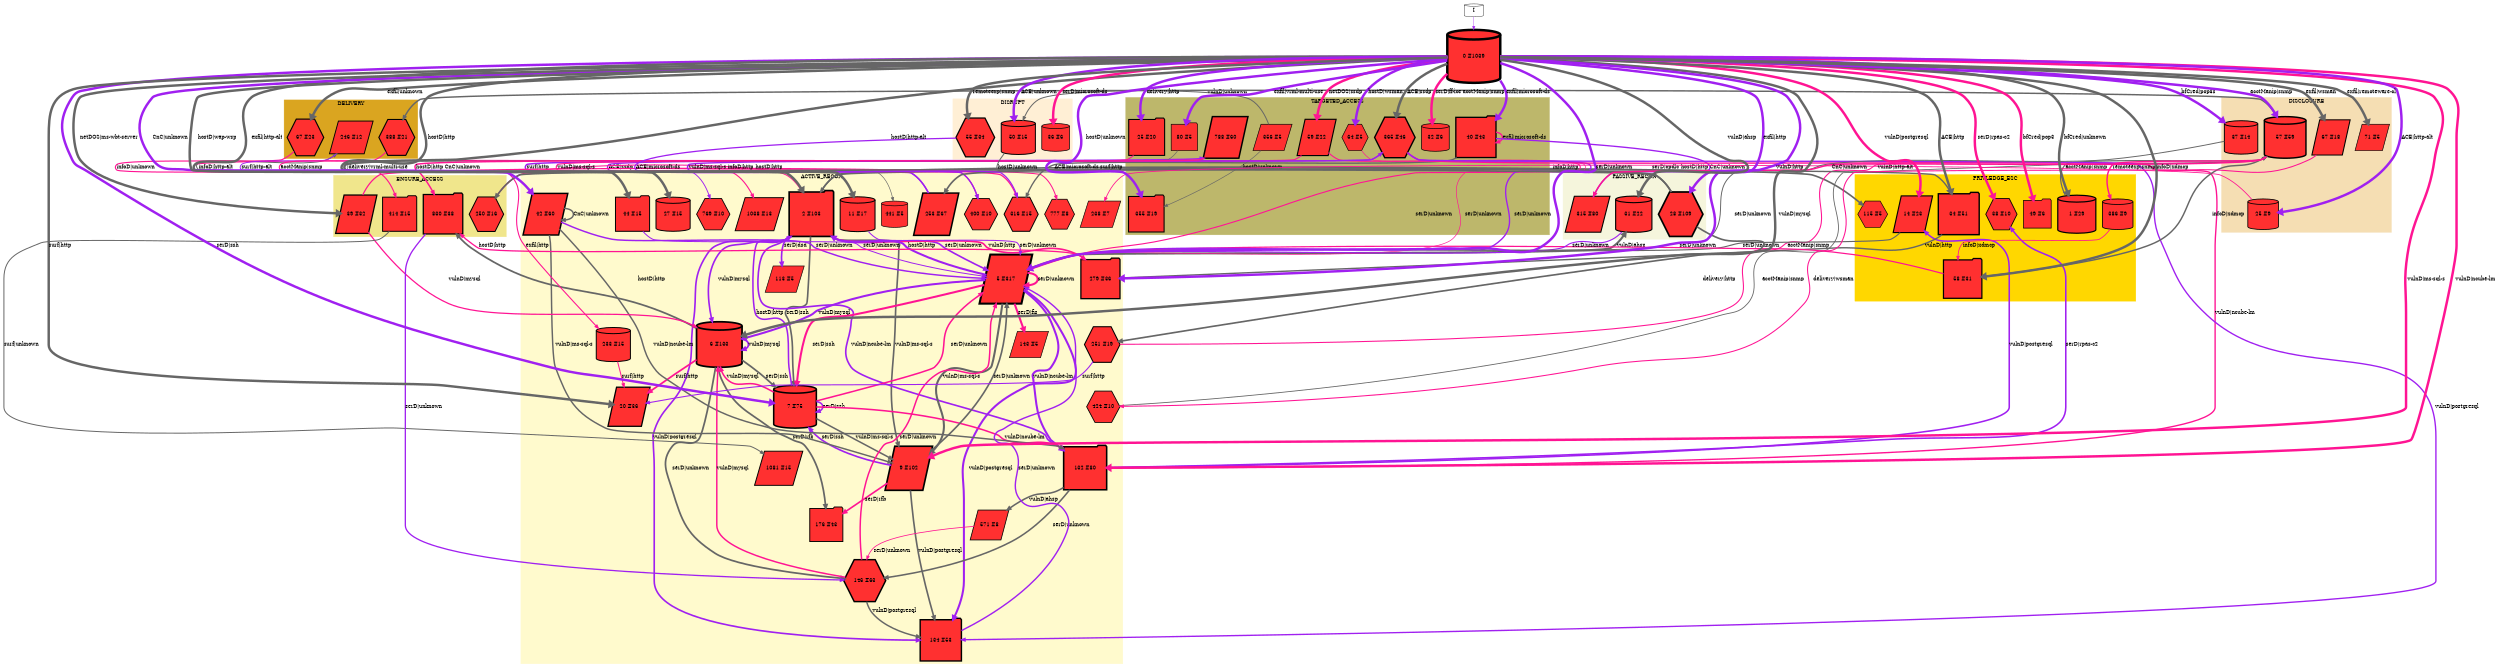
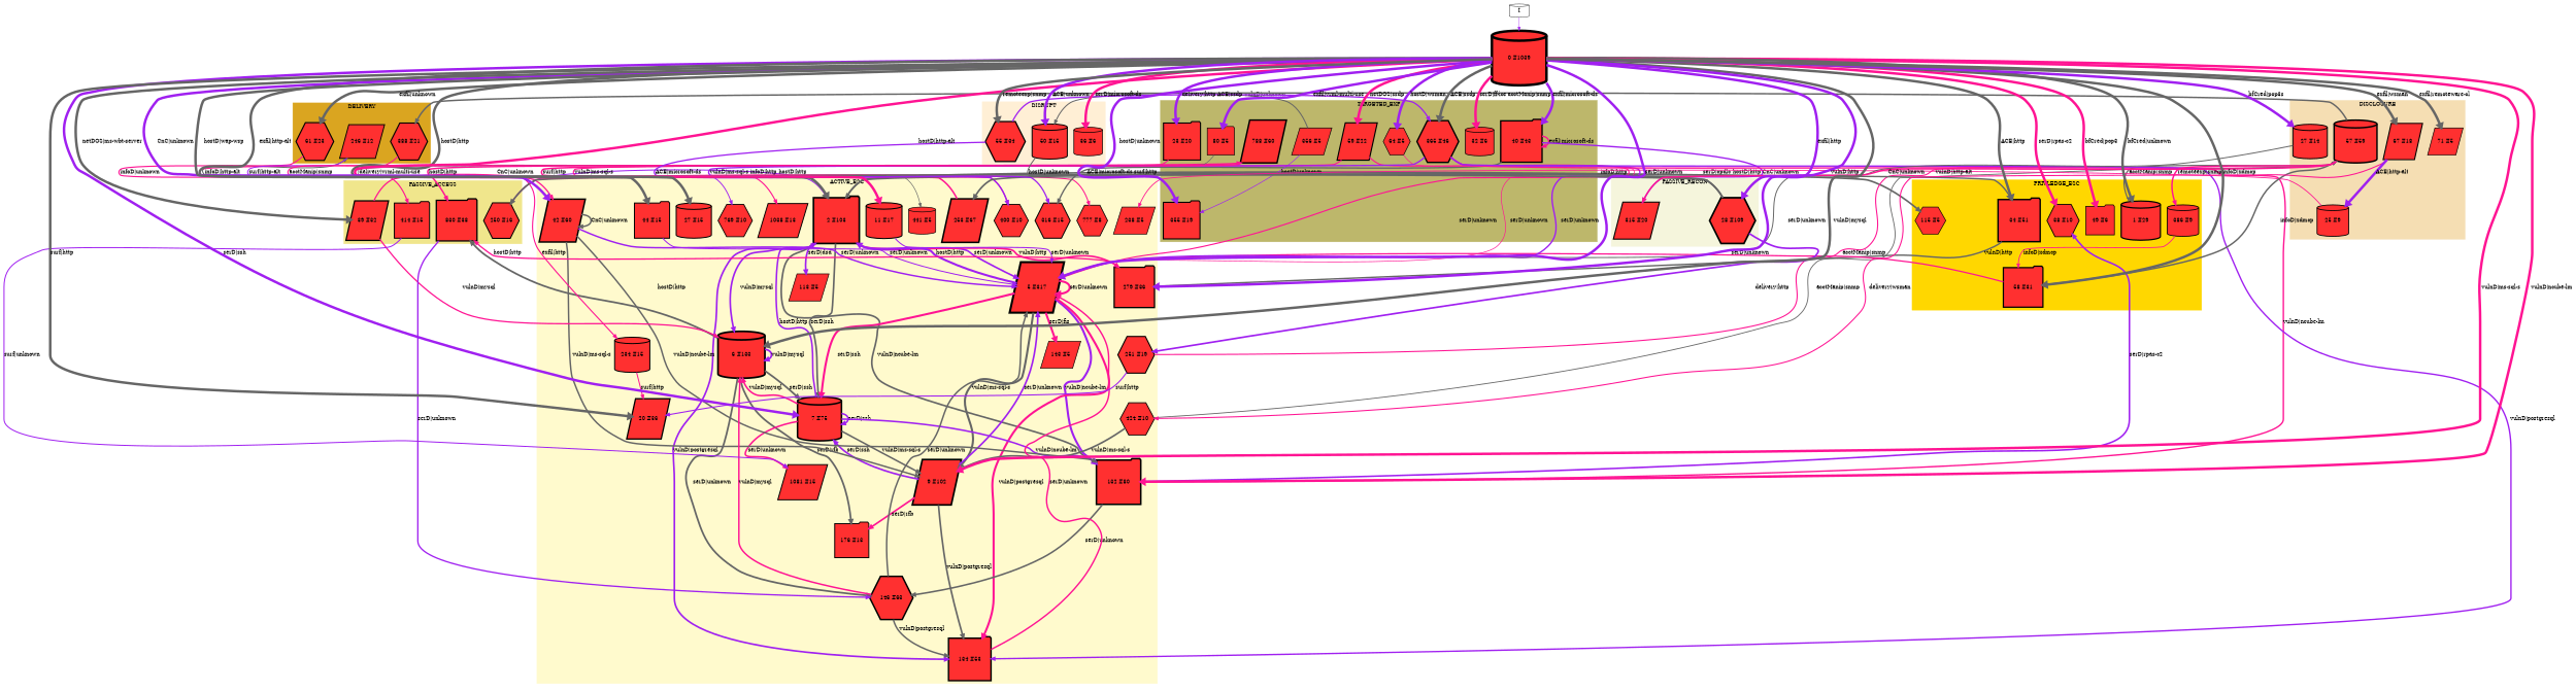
  digraph {
    node [fillcolor=firebrick1 penwidth=1.79176 shape=parallelogram style=filled]
    edge [color=gray40 penwidth=6.94698]
    n1 [height=1.73066 label="2 #103" penwidth=4.64439 shape=folder width=1.73066]
    n2 [height=1.91133 label="5 #317" penwidth=5.76205 width=1.91133]
    n3 [height=1.77459 label="6 #133" penwidth=4.89784 shape=cylinder width=1.77459]
    n4 [height=1.67349 label="7 #75" penwidth=4.33073 shape=cylinder width=1.67349]
    n5 [height=1.72895 label="9 #102" penwidth=4.63473 width=1.72895]
    n6 [height=1.3585 label="11 #17" penwidth=2.89037 shape=cylinder width=1.3585]
    n7 [height=1.52843 label="20 #36" penwidth=3.61092 width=1.52843]
    n8 [height=1.32776 label="27 #15" penwidth=2.77259 shape=cylinder width=1.32776]
    n9 [height=1.63137 label="42 #60" penwidth=4.11087 width=1.63137]
    n10 [height=1.32776 label="44 #15" penwidth=2.77259 shape=folder width=1.32776]
    n11 [height=1.02667 label="113 #5" width=1.02667]
    n12 [height=1.68537 label="132 #80" penwidth=4.39445 shape=folder width=1.68537]
    n13 [height=1.60723 label="134 #53" penwidth=3.98898 shape=folder width=1.60723]
    n14 [height=1.02667 label="143 #5" width=1.02667]
    n15 [height=1.64072 label="146 #63" penwidth=4.15888 shape=hexagon width=1.64072]
-   n16 [height=1.29172 label="176 #43" penwidth=2.63906 shape=folder width=1.29172]
-   n17 [height=1.32776 label="233 #15" penwidth=2.77259 shape=cylinder width=1.32776]
-   n18 [height=1.02667 label="238 #7" width=1.02667]
+   n16 [height=1.29172 label="176 #13" penwidth=2.63906 shape=folder width=1.29172]
+   n17 [height=1.32776 label="234 #15" penwidth=2.77259 shape=cylinder width=1.32776]
+   n18 [height=1.02667 label="238 #5" width=1.02667]
    n19 [height=1.38523 label="251 #19" penwidth=2.99573 shape=hexagon width=1.38523]
    n20 [height=1.6524 label="253 #67" penwidth=4.21951 width=1.6524]
    n21 [height=1.52843 label="279 #36" penwidth=3.61092 shape=folder width=1.52843]
    n22 [height=1.32776 label="316 #15" penwidth=2.77259 shape=hexagon width=1.32776]
    n23 [height=1.22316 label="400 #10" penwidth=2.3979 shape=hexagon width=1.22316]
    n24 [height=1.22316 label="424 #10" penwidth=2.3979 shape=hexagon width=1.22316]
    n25 [height=1.02667 label="441 #5" shape=cylinder width=1.02667]
-   n26 [height=1.16228 label="571 #8" penwidth=2.19722 width=1.16228]
    n27 [height=1.22316 label="769 #10" penwidth=2.3979 shape=hexagon width=1.22316]
    n28 [height=1.16228 label="777 #8" penwidth=2.19722 shape=hexagon width=1.16228]
    n29 [height=1.29172 label="1038 #13" penwidth=2.63906 width=1.29172]
    n30 [height=1.32776 label="1081 #15" penwidth=2.77259 width=1.32776]
    n31 [height=1.48188 label="1 #29" penwidth=3.4012 shape=cylinder width=1.48188]
-   n32 [height=1.42985 label="14 #23" penwidth=3.17805 width=1.42985]
    n33 [height=1.59964 label="34 #51" penwidth=3.95124 shape=folder width=1.59964]
    n34 [height=1.22316 label="38 #10" penwidth=2.3979 shape=hexagon width=1.22316]
    n35 [height=1.08042 label="49 #6" penwidth=1.94591 shape=folder width=1.08042]
    n36 [height=1.49643 label="58 #31" penwidth=3.46574 shape=folder width=1.49643]
    n37 [height=1.02667 label="115 #5" shape=hexagon width=1.02667]
    n38 [height=1.19471 label="386 #9" penwidth=2.30259 shape=cylinder width=1.19471]
    n39 [height=1.5033 label="39 #32" penwidth=3.49651 width=1.5033]
    n40 [height=1.3437 label="250 #16" penwidth=2.83321 shape=hexagon width=1.3437]
    n41 [height=1.32776 label="414 #15" penwidth=2.77259 shape=folder width=1.32776]
    n42 [height=1.53978 label="830 #38" penwidth=3.66356 shape=folder width=1.53978]
-   n43 [height=1.39736 label="25 #20" penwidth=3.04452 shape=folder width=1.39736]
+   n43 [height=1.39736 label="23 #20" penwidth=3.04452 shape=folder width=1.39736]
    n44 [height=1.08042 label="32 #6" penwidth=1.94591 shape=cylinder width=1.08042]
    n45 [height=1.56532 label="40 #43" penwidth=3.78419 shape=folder width=1.56532]
    n46 [height=1.41961 label="59 #22" penwidth=3.13549 width=1.41961]
    n47 [height=1.02667 label="64 #5" shape=hexagon width=1.02667]
    n48 [height=1.02667 label="80 #5" shape=folder width=1.02667]
    n49 [height=1.38523 label="355 #19" penwidth=2.99573 shape=folder width=1.38523]
    n50 [height=1.02667 label="356 #5" width=1.02667]
    n51 [height=1.57901 label="365 #46" penwidth=3.85015 shape=hexagon width=1.57901]
    n52 [height=1.63137 label="788 #60" penwidth=4.11087 width=1.63137]
    n53 [height=1.74055 label="28 #109" penwidth=4.70048 shape=hexagon width=1.74055]
-   n54 [height=1.41961 label="31 #22" penwidth=3.13549 shape=cylinder width=1.41961]
-   n55 [height=1.39736 label="315 #80" penwidth=3.04452 width=1.39736]
-   n56 [height=1.42985 label="67 #23" penwidth=3.17805 shape=hexagon width=1.42985]
+   n55 [height=1.39736 label="315 #20" penwidth=3.04452 width=1.39736]
+   n56 [height=1.42985 label="61 #23" penwidth=3.17805 shape=hexagon width=1.42985]
    n57 [height=1.27115 label="246 #12" penwidth=2.56495 width=1.27115]
    n58 [height=1.4088 label="388 #21" penwidth=3.09104 shape=hexagon width=1.4088]
    n59 [height=1.19471 label="25 #9" penwidth=2.30259 shape=cylinder width=1.19471]
-   n60 [height=1.31051 label="37 #14" penwidth=2.70805 shape=cylinder width=1.31051]
+   n60 [height=1.31051 label="27 #14" penwidth=2.70805 shape=cylinder width=1.31051]
    n61 [height=1.62813 label="57 #59" penwidth=4.09434 shape=cylinder width=1.62813]
    n62 [height=1.37231 label="67 #18" penwidth=2.94444 width=1.37231]
    n63 [height=1.02667 label="71 #5" width=1.02667]
    n64 [height=1.08042 label="36 #6" penwidth=1.94591 shape=cylinder width=1.08042]
    n65 [height=1.32776 label="50 #15" penwidth=2.77259 shape=cylinder width=1.32776]
    n66 [height=1.5163 label="55 #34" penwidth=3.55535 shape=hexagon width=1.5163]
    n67 [height=2.07279 label="0 #1039" penwidth=6.94698 shape=cylinder width=2.07279]
    I [shape=cylinder fillcolor="" penwidth="" style=""]
    subgraph cluster_1 {
      color=lemonchiffon
-     label=ACTIVE_RECON
+     label=ACTIVE_ESC
      style=filled
      n1
      n2
      n3
      n4
      n5
      n6
      n7
      n8
      n9
      n10
      n11
      n12
      n13
      n14
      n15
      n16
      n17
      n18
      n19
      n20
      n21
      n22
      n23
      n24
      n25
-     n26
      n27
      n28
      n29
      n30
    }
    subgraph cluster_2 {
      color=gold
      label=PRIVLEDGE_ESC
      style=filled
      n31
-     n32
      n33
      n34
      n35
      n36
      n37
      n38
    }
    subgraph cluster_3 {
      color=khaki
-     label=ENSURE_ACCESS
+     label=PASSIVE_ACCESS
      style=filled
      n39
      n40
      n41
      n42
    }
    subgraph cluster_4 {
      color=darkkhaki
-     label=TARGETED_ACCESS
+     label=TARGETED_EXP
      style=filled
      n43
      n44
      n45
      n46
      n47
      n48
      n49
      n50
      n51
      n52
    }
    subgraph cluster_5 {
      color=beige
      label=PASSIVE_RECON
      style=filled
      n53
-     n54
      n55
    }
    subgraph cluster_6 {
      color=goldenrod
      label=DELIVERY
      style=filled
      n56
      n57
      n58
    }
    subgraph cluster_7 {
      color=wheat
      label=DISCLOSURE
      style=filled
      n59
      n60
      n61
      n62
      n63
    }
    subgraph cluster_8 {
      color=papayawhip
      label=DISRUPT
      style=filled
      n64
      n65
      n66
    }
    subgraph cluster_9 {
      color=orange
      label=DISTORT
      style=filled
    }
    n1 -> n2 [color=purple label="serD|unknown\n" penwidth=4.64439]
    n1 -> n3 [color=purple label="vulnD|mysql\n" penwidth=4.64439]
    n1 -> n4 [label="serD|ssh\n" penwidth=4.64439]
-   n1 -> n5 [label="vulnD|ms-sql-s\n" penwidth=4.64439]
+   n24 -> n5 [label="vulnD|ms-sql-s\n" penwidth=4.64439]
    n1 -> n11 [color=purple label="serD|dsd\n" penwidth=4.64439]
-   n1 -> n12 [color=purple label="vulnD|ncube-lm\n" penwidth=4.64439]
+   n1 -> n12 [label="vulnD|ncube-lm\n" penwidth=4.64439]
    n1 -> n13 [color=purple label="vulnD|postgresql\n" penwidth=4.64439]
    n1 -> n21 [color=deeppink label="vulnD|http\n" penwidth=4.64439]
    n1 -> n37 [label="serD|cpdlc\n" penwidth=4.64439]
    n2 -> n1 [color=purple label="hostD|http\n" penwidth=5.76205]
    n2 -> n2 [color=deeppink label="serD|unknown\n" penwidth=5.76205]
-   n2 -> n3 [color=purple label="vulnD|mysql\n" penwidth=5.76205]
    n2 -> n4 [color=deeppink label="serD|ssh\n" penwidth=5.76205]
    n2 -> n5 [label="vulnD|ms-sql-s\n" penwidth=5.76205]
    n2 -> n12 [color=purple label="vulnD|ncube-lm\n" penwidth=5.76205]
-   n2 -> n13 [color=purple label="vulnD|postgresql\n" penwidth=5.76205]
+   n2 -> n13 [color=deeppink label="vulnD|postgresql\n" penwidth=5.76205]
    n2 -> n14 [color=deeppink label="serD|fis\n" penwidth=5.76205]
-   n2 -> n54 [label="vulnD|ahsp\n" penwidth=5.76205]
    n3 -> n3 [color=purple label="vulnD|mysql\n" penwidth=4.89784]
    n3 -> n4 [label="serD|ssh\n" penwidth=4.89784]
-   n3 -> n7 [color=deeppink label="surf|http\n" penwidth=4.89784]
    n3 -> n15 [label="serD|unknown\n" penwidth=4.89784]
    n3 -> n16 [label="serD|rfb\n" penwidth=4.89784]
    n3 -> n42 [label="hostD|http\n" penwidth=4.89784]
    n4 -> n1 [color=purple label="hostD|http\n" penwidth=4.33073]
-   n4 -> n2 [color=deeppink label="serD|unknown\n" penwidth=4.33073]
+   n4 -> n30 [color=deeppink label="serD|unknown\n" penwidth=4.33073]
    n4 -> n3 [color=deeppink label="vulnD|mysql\n" penwidth=4.33073]
    n4 -> n4 [color=purple label="serD|ssh\n" penwidth=4.33073]
    n4 -> n5 [label="vulnD|ms-sql-s\n" penwidth=4.33073]
-   n4 -> n12 [color=deeppink label="vulnD|ncube-lm\n" penwidth=4.33073]
-   n5 -> n2 [label="serD|unknown\n" penwidth=4.63473]
+   n4 -> n12 [color=purple label="vulnD|ncube-lm\n" penwidth=4.33073]
+   n5 -> n2 [color=purple label="serD|unknown\n" penwidth=4.63473]
    n5 -> n4 [color=purple label="serD|ssh\n" penwidth=4.63473]
    n5 -> n13 [label="vulnD|postgresql\n" penwidth=4.63473]
    n5 -> n16 [color=deeppink label="serD|rfb\n" penwidth=4.63473]
    n6 -> n2 [color=purple label="serD|unknown\n" penwidth=2.89037]
    n8 -> n57 [label="infoD|http-alt\n" penwidth=2.77259]
    n9 -> n2 [color=purple label="serD|unknown\n" penwidth=4.11087]
    n9 -> n5 [label="vulnD|ms-sql-s\n" penwidth=4.11087]
    n9 -> n9 [label="CnC|unknown\n" penwidth=4.11087]
    n9 -> n12 [label="vulnD|ncube-lm\n" penwidth=4.11087]
    n10 -> n2 [color=purple label="serD|unknown\n" penwidth=2.77259]
    n12 -> n15 [label="serD|unknown\n" penwidth=4.39445]
-   n12 -> n26 [label="vulnD|ahsp\n" penwidth=4.39445]
-   n12 -> n32 [color=purple label="vulnD|postgresql\n" penwidth=4.39445]
    n12 -> n34 [color=purple label="serD|rpas-c2\n" penwidth=4.39445]
-   n13 -> n2 [color=purple label="serD|unknown\n" penwidth=3.98898]
-   n15 -> n2 [color=deeppink label="serD|unknown\n" penwidth=4.15888]
+   n13 -> n2 [color=deeppink label="serD|unknown\n" penwidth=3.98898]
+   n15 -> n2 [label="serD|unknown\n" penwidth=4.15888]
    n15 -> n3 [color=deeppink label="vulnD|mysql\n" penwidth=4.15888]
    n15 -> n13 [label="vulnD|postgresql\n" penwidth=4.15888]
    n17 -> n7 [color=deeppink label="surf|http\n" penwidth=2.77259]
    n19 -> n7 [color=purple label="surf|http\n" penwidth=2.99573]
    n19 -> n61 [color=deeppink label="acctManip|snmp\n" penwidth=2.99573]
-   n20 -> n52 [color=purple label="surf|http\n" penwidth=4.21951]
+   n20 -> n52 [color=deeppink label="surf|http\n" penwidth=4.21951]
    n21 -> n42 [color=deeppink label="hostD|http\n" penwidth=3.61092]
    n24 -> n61 [label="acctManip|snmp\n" penwidth=2.3979]
-   n26 -> n15 [color=deeppink label="serD|unknown\n" penwidth=2.19722]
    n31 -> n61 [label="acctManip|snmp\n" penwidth=3.4012]
-   n32 -> n2 [label="serD|unknown\n" penwidth=3.17805]
    n33 -> n1 [label="hostD|http\n" penwidth=3.95124]
    n33 -> n21 [label="vulnD|http\n" penwidth=3.95124]
    n36 -> n2 [color=deeppink label="serD|unknown\n" penwidth=3.46574]
    n38 -> n36 [color=deeppink label="infoD|xdmcp\n" penwidth=2.30259]
    n39 -> n3 [color=deeppink label="vulnD|mysql\n" penwidth=3.49651]
-   n39 -> n22 [color=deeppink label="CnC|unknown\n" penwidth=3.49651]
-   n40 -> n1 [color=deeppink label="hostD|http\n" penwidth=2.83321]
+   n39 -> n9 [color=deeppink label="CnC|unknown\n" penwidth=3.49651]
+   n40 -> n1 [color=purple label="hostD|http\n" penwidth=2.83321]
    n40 -> n28 [color=deeppink label="infoD|http\n" penwidth=2.83321]
-   n41 -> n30 [label="surf|unknown\n" penwidth=2.77259]
+   n41 -> n30 [color=purple label="surf|unknown\n" penwidth=2.77259]
    n42 -> n15 [color=purple label="serD|unknown\n" penwidth=3.66356]
    n43 -> n17 [color=deeppink label="exfil|http\n" penwidth=3.04452]
    n45 -> n22 [label="ACE|microsoft-ds\n" penwidth=3.78419]
    n45 -> n45 [color=deeppink label="exfil|microsoft-ds\n" penwidth=3.78419]
    n45 -> n55 [color=purple label="CnC|unknown\n" penwidth=3.78419]
    n46 -> n2 [color=deeppink label="serD|unknown\n" penwidth=3.13549]
    n46 -> n23 [color=deeppink label="vulnD|ms-sql-s\n" penwidth=3.13549]
    n47 -> n2 [color=deeppink label="serD|unknown\n" penwidth=1.79176]
    n48 -> n25 [label="delivery|vrml-multi-use\n" penwidth=1.79176]
-   n50 -> n49 [label="hostD|unknown\n" penwidth=1.79176]
+   n50 -> n49 [color=purple label="hostD|unknown\n" penwidth=1.79176]
    n50 -> n65 [label="vulnD|unknown\n" penwidth=2.77259]
    n51 -> n2 [color=purple label="serD|unknown\n" penwidth=3.85015]
    n51 -> n12 [color=deeppink label="vulnD|ncube-lm\n" penwidth=3.85015]
    n51 -> n13 [color=purple label="vulnD|postgresql\n" penwidth=3.85015]
    n51 -> n23 [color=purple label="vulnD|ms-sql-s\n" penwidth=3.85015]
    n52 -> n42 [color=deeppink label="hostD|http\n" penwidth=4.11087]
-   n53 -> n19 [label="delivery|http\n" penwidth=4.70048]
+   n53 -> n19 [color=purple label="delivery|http\n" penwidth=4.70048]
    n53 -> n20 [label="infoD|http\n" penwidth=4.70048]
    n53 -> n40 [label="surf|http\n" penwidth=4.70048]
-   n54 -> n2 [color=purple label="serD|unknown\n" penwidth=3.13549]
    n56 -> n41 [color=deeppink label="infoD|unknown\n" penwidth=3.17805]
    n57 -> n27 [color=purple label="surf|http-alt\n" penwidth=2.56495]
    n58 -> n29 [color=deeppink label="acctManip|snmp\n" penwidth=3.09104]
    n59 -> n18 [color=deeppink label="vulnD|http-alt\n" penwidth=2.30259]
    n60 -> n2 [label="serD|unknown\n" penwidth=2.70805]
    n61 -> n36 [label="infoD|xdmcp\n" penwidth=4.09434]
    n61 -> n38 [color=deeppink label="remoteexp|snmp\n" penwidth=4.09434]
    n61 -> n55 [color=deeppink label="CnC|unknown\n" penwidth=4.09434]
    n61 -> n58 [label="acctManip|snmp\n" penwidth=4.09434]
    n62 -> n24 [color=deeppink label="delivery|wsman\n" penwidth=2.94444]
    n65 -> n49 [label="hostD|unknown\n" penwidth=2.77259]
    n66 -> n22 [color=purple label="ACE|microsoft-ds\n" penwidth=3.55535]
-   n20 -> n51 [color=purple label="ACE|ssdp\n" penwidth=3.55535]
+   n66 -> n51 [color=purple label="ACE|ssdp\n" penwidth=3.55535]
    n67 -> n1 [label="hostD|http\n"]
    n67 -> n2 [color=purple label="serD|unknown\n"]
    n67 -> n3 [label="vulnD|mysql\n"]
    n67 -> n4 [color=purple label="serD|ssh\n"]
    n67 -> n5 [color=deeppink label="vulnD|ms-sql-s\n"]
-   n67 -> n6 [label="hostD|http-alt\n"]
+   n67 -> n6 [color=deeppink label="hostD|http-alt\n"]
    n67 -> n7 [label="surf|http\n"]
    n67 -> n8 [label="exfil|http-alt\n"]
    n67 -> n9 [color=purple label="CnC|unknown\n"]
    n67 -> n10 [label="hostD|wap-wsp\n"]
    n67 -> n12 [color=deeppink label="vulnD|ncube-lm\n"]
    n67 -> n21 [color=purple label="vulnD|http\n"]
    n67 -> n31 [label="bfCred|unknown\n"]
-   n67 -> n32 [color=deeppink label="vulnD|postgresql\n"]
    n67 -> n33 [label="ACE|http\n"]
    n67 -> n34 [color=deeppink label="serD|rpas-c2\n"]
    n67 -> n35 [color=deeppink label="bfCred|pop3\n"]
    n67 -> n36 [label="infoD|xdmcp\n"]
    n67 -> n39 [label="netDOS|ms-wbt-server\n"]
    n67 -> n43 [color=purple label="delivery|http\n"]
    n67 -> n44 [color=deeppink label="serD|ff-ice\n"]
    n67 -> n45 [color=purple label="exfil|microsoft-ds\n"]
    n67 -> n46 [color=deeppink label="netDOS|ssdp\n"]
    n67 -> n47 [color=purple label="hostD|wsman\n"]
    n67 -> n48 [color=purple label="exfil|vrml-multi-use\n"]
    n67 -> n49 [color=purple label="hostD|unknown\n"]
    n67 -> n51 [label="ACE|ssdp\n"]
    n67 -> n53 [color=purple label="exfil|http\n"]
-   n67 -> n54 [label="vulnD|ahsp\n"]
    n67 -> n56 [label="exfil|unknown\n"]
-   n67 -> n59 [color=purple label="ACE|http-alt\n"]
+   n62 -> n59 [color=purple label="ACE|http-alt\n"]
    n67 -> n60 [color=purple label="bfCred|pop3s\n"]
-   n67 -> n61 [color=purple label="acctManip|snmp\n"]
    n67 -> n62 [label="exfil|wsman\n"]
    n67 -> n63 [label="exfil|remoteware-cl\n"]
    n67 -> n64 [color=deeppink label="serD|microsoft-ds\n"]
    n67 -> n65 [color=purple label="ACE|unknown\n"]
    n67 -> n66 [label="remoteexp|snmp\n"]
    I -> n67 [color=purple penwidth=""]
  }
